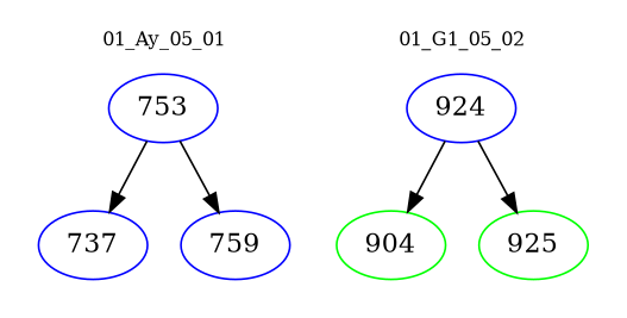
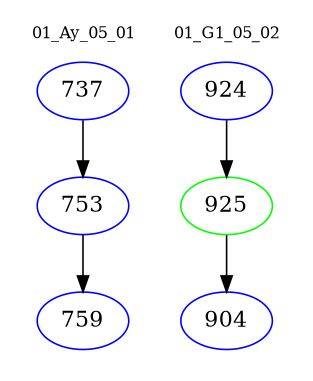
  digraph {
    fontname="DejaVu Serif"
    node [color=blue fontname="DejaVu Serif"]
    edge [color=black fontname="DejaVu Serif"]
    n1 [label=753]
    n2 [label=737]
    n3 [label=759]
    n4 [label=924]
-   n5 [color=green label=904]
+   n5 [label=904]
    n6 [color=green label=925]
    subgraph cluster_1 {
      color=white
      fontsize=10
      label="01_Ay_05_01"
      n1
      n2
      n3
    }
    subgraph cluster_2 {
      color=white
      fontsize=10
      label="01_G1_05_02"
      n4
      n5
      n6
    }
-   n1 -> n2
+   n2 -> n1
    n1 -> n3
-   n4 -> n5
+   n6 -> n5
    n4 -> n6
  }
